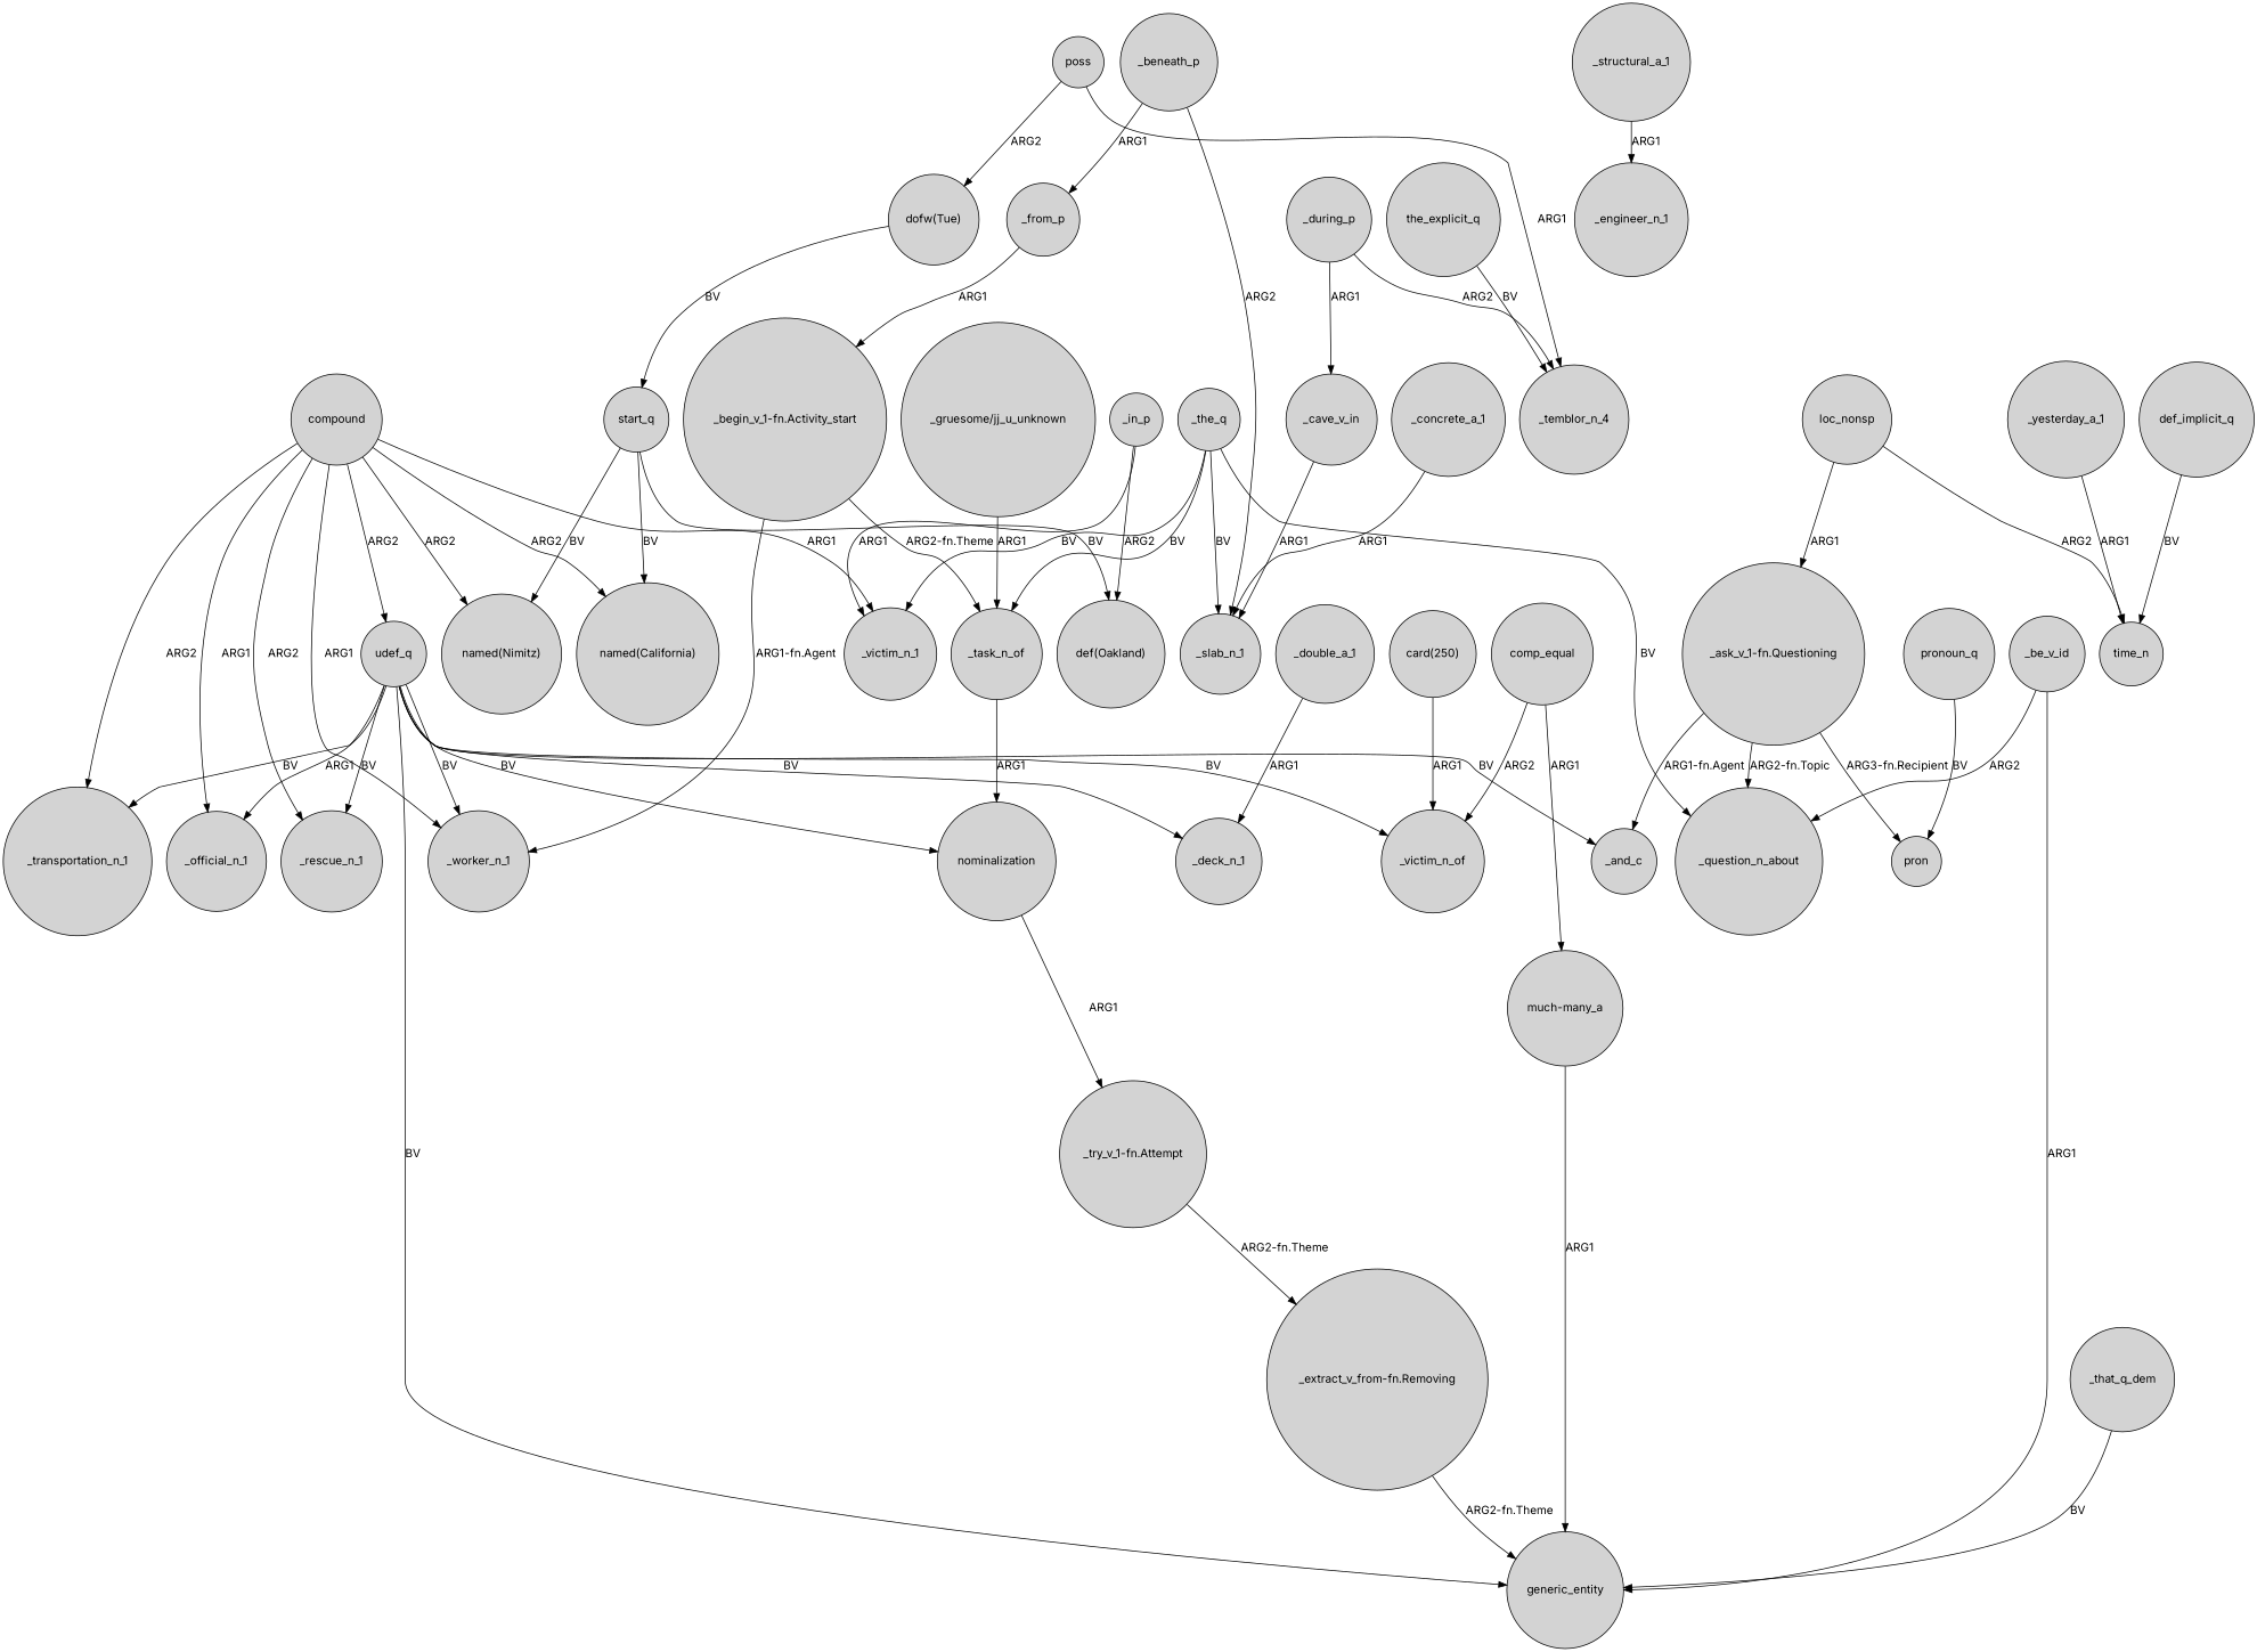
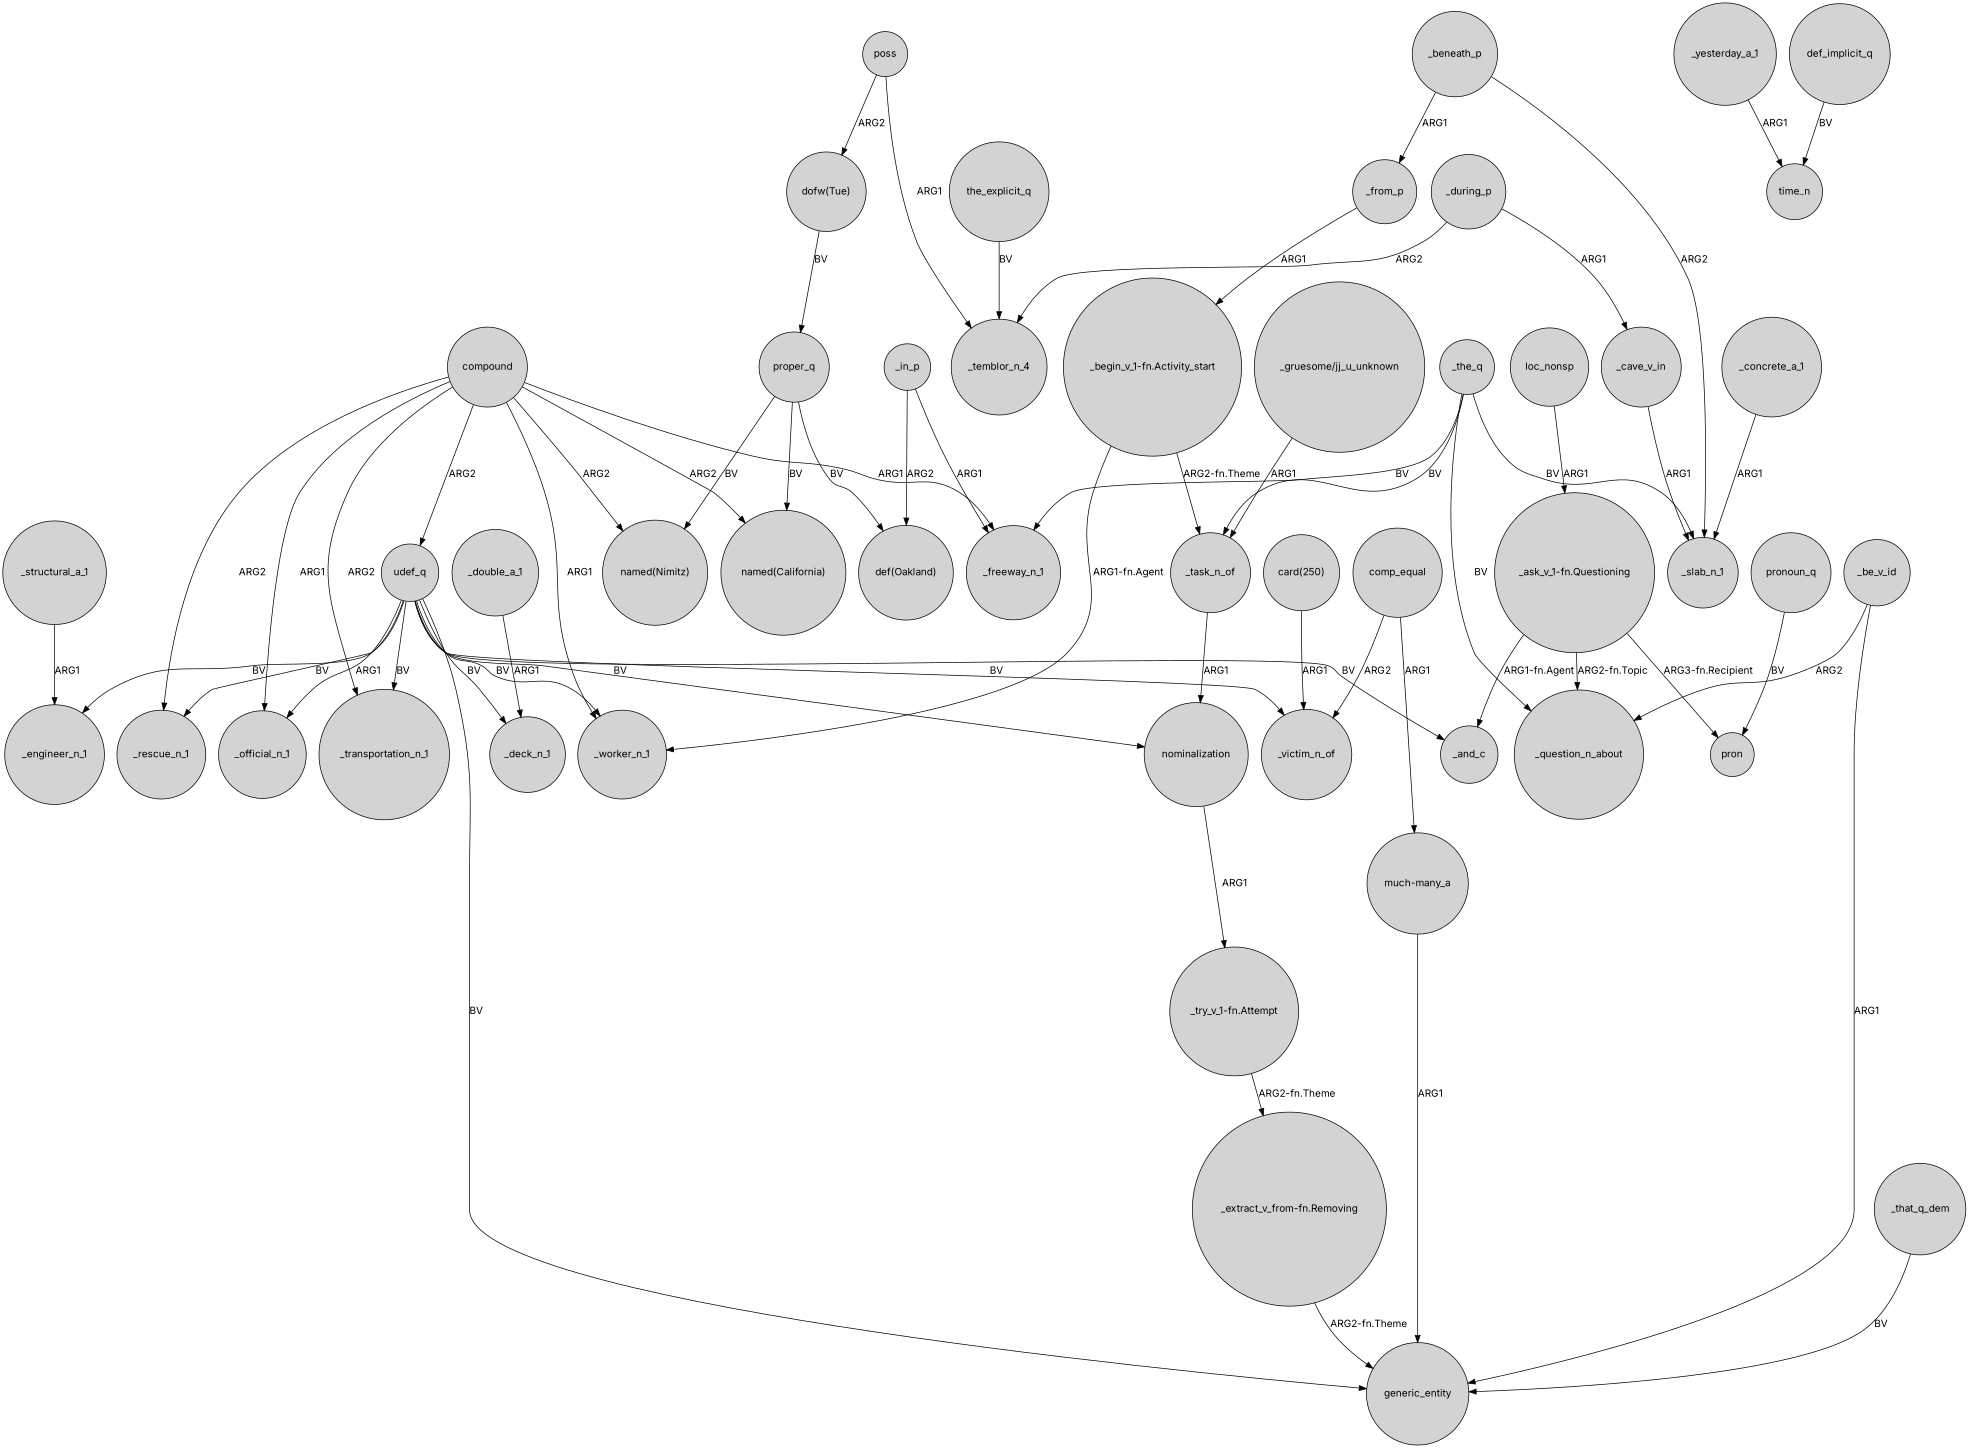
  digraph {
    fontname=Inter
    node [fontname=Inter shape=circle style=filled]
    edge [fontname=Inter]
-   proper_q [label=start_q]
+   proper_q
    "named(Nimitz)"
    "named(California)"
    n4 [label="def(Oakland)"]
    "dofw(Tue)"
    _in_p
-   _freeway_n_1 [label=_victim_n_1]
+   _freeway_n_1
    udef_q
    _engineer_n_1
    _transportation_n_1
    generic_entity
    _worker_n_1
    _victim_n_of
    _deck_n_1
    _official_n_1
    nominalization
    _rescue_n_1
    _and_c
    "_try_v_1-fn.Attempt"
    _yesterday_a_1
    time_n
    "_begin_v_1-fn.Activity_start"
    _task_n_of
    _be_v_id
    _question_n_about
    "_gruesome/jj_u_unknown"
    _beneath_p
    _slab_n_1
    _from_p
    _that_q_dem
    _the_q
    poss
    n33 [label=_temblor_n_4]
    "much-many_a"
    _double_a_1
    compound
    comp_equal
    _during_p
    _cave_v_in
    n40 [label=the_explicit_q]
    "card(250)"
    loc_nonsp
    "_ask_v_1-fn.Questioning"
    pron
    "_extract_v_from-fn.Removing"
    _concrete_a_1
    pronoun_q
    _structural_a_1
    def_implicit_q
    proper_q -> "named(Nimitz)" [label=BV]
    proper_q -> "named(California)" [label=BV]
    proper_q -> n4 [label=BV]
    "dofw(Tue)" -> proper_q [label=BV]
    _in_p -> n4 [label=ARG2]
    _in_p -> _freeway_n_1 [label=ARG1]
+   udef_q -> _engineer_n_1 [label=BV]
    udef_q -> _transportation_n_1 [label=BV]
    udef_q -> generic_entity [label=BV]
    udef_q -> _worker_n_1 [label=BV]
    udef_q -> _victim_n_of [label=BV]
    udef_q -> _deck_n_1 [label=BV]
    udef_q -> _official_n_1 [label=ARG1]
    udef_q -> nominalization [label=BV]
    udef_q -> _rescue_n_1 [label=BV]
    udef_q -> _and_c [label=BV]
    nominalization -> "_try_v_1-fn.Attempt" [label=ARG1]
    "_try_v_1-fn.Attempt" -> "_extract_v_from-fn.Removing" [label="ARG2-fn.Theme"]
    _yesterday_a_1 -> time_n [label=ARG1]
    "_begin_v_1-fn.Activity_start" -> _worker_n_1 [label="ARG1-fn.Agent"]
    "_begin_v_1-fn.Activity_start" -> _task_n_of [label="ARG2-fn.Theme"]
    _task_n_of -> nominalization [label=ARG1]
    _be_v_id -> generic_entity [label=ARG1]
    _be_v_id -> _question_n_about [label=ARG2]
    "_gruesome/jj_u_unknown" -> _task_n_of [label=ARG1]
    _beneath_p -> _slab_n_1 [label=ARG2]
    _beneath_p -> _from_p [label=ARG1]
    _from_p -> "_begin_v_1-fn.Activity_start" [label=ARG1]
    _that_q_dem -> generic_entity [label=BV]
    _the_q -> _freeway_n_1 [label=BV]
    _the_q -> _task_n_of [label=BV]
    _the_q -> _question_n_about [label=BV]
    _the_q -> _slab_n_1 [label=BV]
    poss -> "dofw(Tue)" [label=ARG2]
    poss -> n33 [label=ARG1]
    "much-many_a" -> generic_entity [label=ARG1]
    _double_a_1 -> _deck_n_1 [label=ARG1]
    compound -> "named(Nimitz)" [label=ARG2]
    compound -> "named(California)" [label=ARG2]
    compound -> _freeway_n_1 [label=ARG1]
    compound -> udef_q [label=ARG2]
    compound -> _transportation_n_1 [label=ARG2]
    compound -> _worker_n_1 [label=ARG1]
    compound -> _official_n_1 [label=ARG1]
    compound -> _rescue_n_1 [label=ARG2]
    comp_equal -> _victim_n_of [label=ARG2]
    comp_equal -> "much-many_a" [label=ARG1]
    _during_p -> n33 [label=ARG2]
    _during_p -> _cave_v_in [label=ARG1]
    _cave_v_in -> _slab_n_1 [label=ARG1]
    n40 -> n33 [label=BV]
    "card(250)" -> _victim_n_of [label=ARG1]
-   loc_nonsp -> time_n [label=ARG2]
    loc_nonsp -> "_ask_v_1-fn.Questioning" [label=ARG1]
    "_ask_v_1-fn.Questioning" -> _and_c [label="ARG1-fn.Agent"]
    "_ask_v_1-fn.Questioning" -> _question_n_about [label="ARG2-fn.Topic"]
    "_ask_v_1-fn.Questioning" -> pron [label="ARG3-fn.Recipient"]
    "_extract_v_from-fn.Removing" -> generic_entity [label="ARG2-fn.Theme"]
    _concrete_a_1 -> _slab_n_1 [label=ARG1]
    pronoun_q -> pron [label=BV]
    _structural_a_1 -> _engineer_n_1 [label=ARG1]
    def_implicit_q -> time_n [label=BV]
  }
